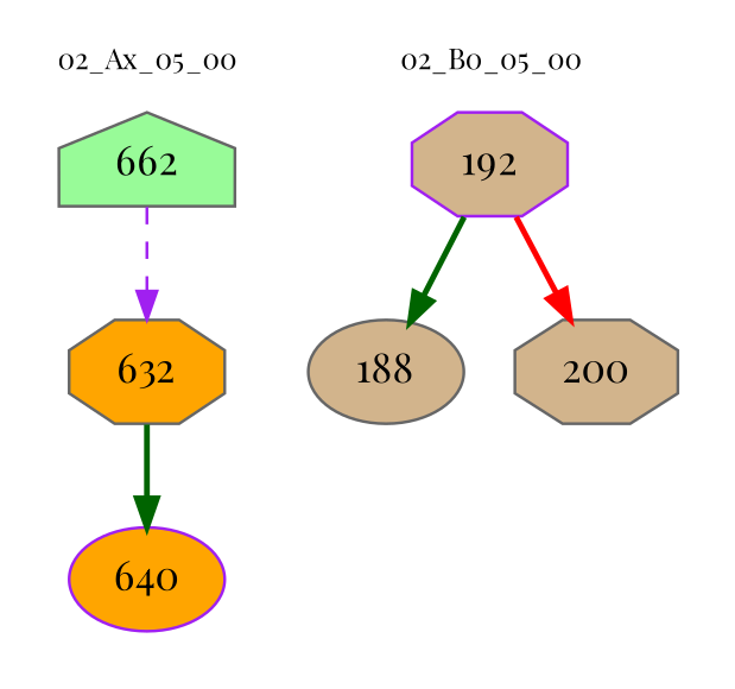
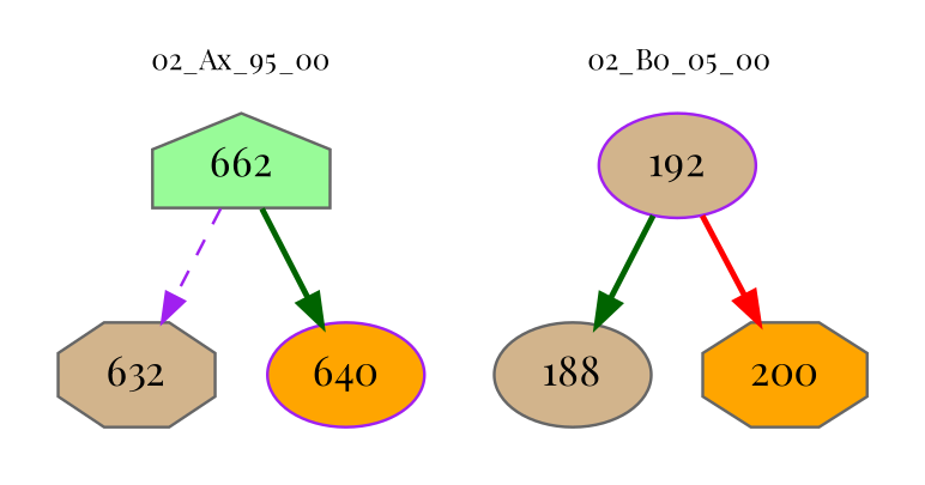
  digraph {
    fontname="Playfair Display"
    node [color=gray40 fillcolor=tan fontname="Playfair Display" shape=ellipse style=filled]
    edge [color=darkgreen fontname="Playfair Display" style=bold]
    n1 [fillcolor=palegreen label=662 shape=house]
-   n2 [fillcolor=orange label=632 shape=octagon]
+   n2 [label=632 shape=octagon]
    n3 [color=purple fillcolor=orange label=640]
-   n4 [color=purple label=192 shape=octagon]
+   n4 [color=purple label=192]
    n5 [label=188]
-   n6 [label=200 shape=octagon]
+   n6 [fillcolor=orange label=200 shape=octagon]
    subgraph cluster_1 {
      color=white
      fontsize=10
-     label="02_Ax_05_00"
+     label="02_Ax_95_00"
      n1
      n2
      n3
    }
    subgraph cluster_2 {
      color=white
      fontsize=10
      label="02_B0_05_00"
      n4
      n5
      n6
    }
    n1 -> n2 [color=purple style=dashed]
-   n2 -> n3
+   n1 -> n3
    n4 -> n5
    n4 -> n6 [color=red]
  }
